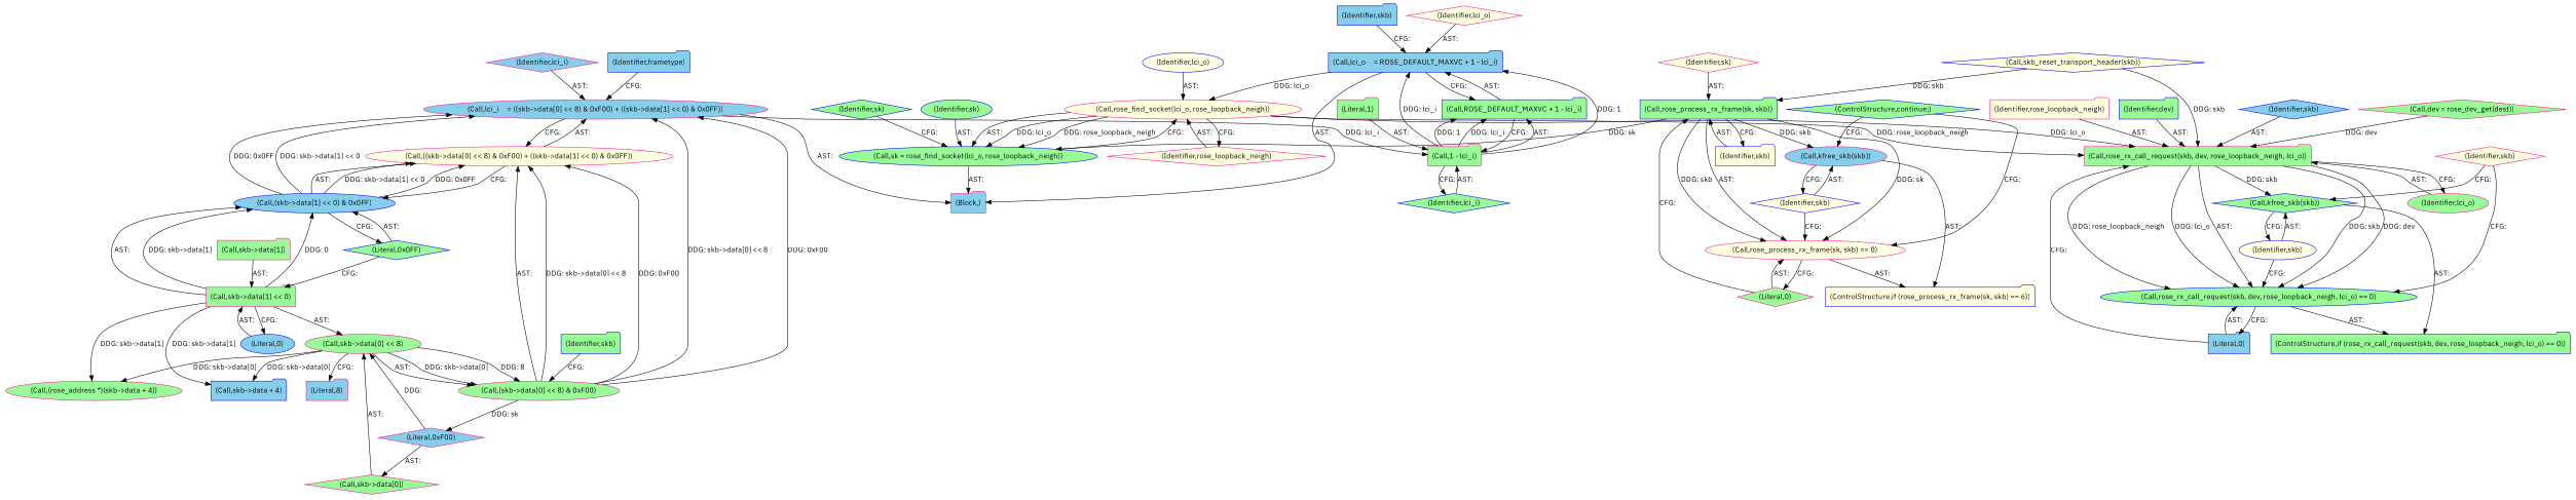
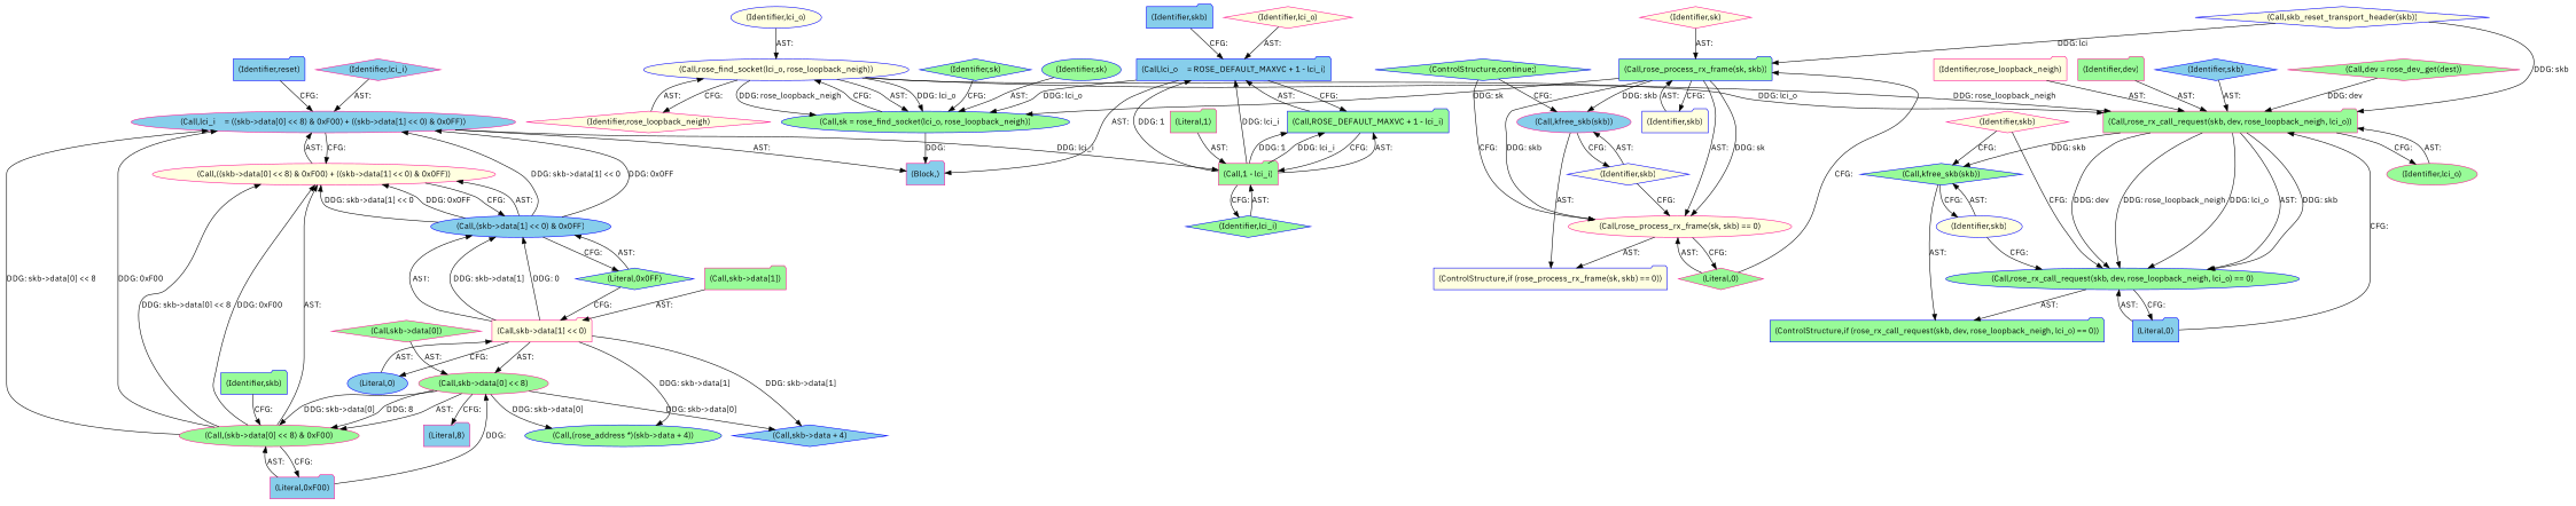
  digraph {
    fontname="IBM Plex Sans"
    node [color=deeppink fillcolor=palegreen fontname="IBM Plex Sans" shape=folder style=filled]
    edge [fontname="IBM Plex Sans"]
-   n1 [fillcolor=lightyellow label="(Call,rose_find_socket(lci_o, rose_loopback_neigh))" shape=ellipse]
+   n1 [color=blue fillcolor=lightyellow label="(Call,rose_find_socket(lci_o, rose_loopback_neigh))" shape=ellipse]
    n2 [color=blue label="(Call,sk = rose_find_socket(lci_o, rose_loopback_neigh))" shape=ellipse]
    n3 [label="(Call,rose_rx_call_request(skb, dev, rose_loopback_neigh, lci_o))"]
    n4 [fillcolor=lightyellow label="(Identifier,rose_loopback_neigh)" shape=diamond]
    n5 [fillcolor=skyblue label="(Block,)"]
    n6 [color=blue label="(Call,rose_rx_call_request(skb, dev, rose_loopback_neigh, lci_o) == 0)" shape=ellipse]
    n7 [color=blue label="(Call,kfree_skb(skb))" shape=diamond]
    n8 [label="(Identifier,lci_o)" shape=ellipse]
    n9 [color=blue fillcolor=skyblue label="(Call,lci_o     = ROSE_DEFAULT_MAXVC + 1 - lci_i)"]
    n10 [color=blue label="(Call,ROSE_DEFAULT_MAXVC + 1 - lci_i)"]
    n11 [label="(Call,1 - lci_i)"]
    n12 [color=blue label="(Identifier,lci_i)" shape=diamond]
    n13 [fillcolor=skyblue label="(Call,lci_i     = ((skb->data[0] << 8) & 0xF00) + ((skb->data[1] << 0) & 0x0FF))" shape=ellipse]
    n14 [fillcolor=lightyellow label="(Call,((skb->data[0] << 8) & 0xF00) + ((skb->data[1] << 0) & 0x0FF))" shape=ellipse]
    n15 [color=blue fillcolor=skyblue label="(Call,(skb->data[1] << 0) & 0x0FF)" shape=ellipse]
    n16 [label="(Call,(skb->data[0] << 8) & 0xF00)" shape=ellipse]
-   n17 [fillcolor=skyblue label="(Literal,0xF00)" shape=diamond]
+   n17 [fillcolor=skyblue label="(Literal,0xF00)"]
    n18 [label="(Call,skb->data[0] << 8)" shape=ellipse]
-   n19 [label="(Call,(rose_address *)(skb->data + 4))" shape=ellipse]
-   n20 [color=blue fillcolor=skyblue label="(Call,skb->data + 4)"]
+   n19 [color=blue label="(Call,(rose_address *)(skb->data + 4))" shape=ellipse]
+   n20 [color=blue fillcolor=skyblue label="(Call,skb->data + 4)" shape=diamond]
    n21 [fillcolor=skyblue label="(Literal,8)"]
    n22 [color=blue label="(Literal,0x0FF)" shape=diamond]
-   n23 [label="(Call,skb->data[1] << 0)"]
+   n23 [fillcolor=lightyellow label="(Call,skb->data[1] << 0)"]
    n24 [color=blue fillcolor=skyblue label="(Literal,0)" shape=ellipse]
    n25 [color=blue label="(Call,rose_process_rx_frame(sk, skb))"]
    n26 [fillcolor=lightyellow label="(Call,rose_process_rx_frame(sk, skb) == 0)" shape=ellipse]
    n27 [fillcolor=skyblue label="(Call,kfree_skb(skb))" shape=ellipse]
    n28 [color=blue fillcolor=lightyellow label="(Identifier,skb)"]
    n29 [label="(Literal,0)" shape=diamond]
-   n30 [color=blue fillcolor=lightyellow label="(ControlStructure,if (rose_process_rx_frame(sk, skb) == 6))"]
+   n30 [color=blue fillcolor=lightyellow label="(ControlStructure,if (rose_process_rx_frame(sk, skb) == 0))"]
    n31 [color=blue fillcolor=lightyellow label="(Identifier,skb)" shape=diamond]
    n32 [color=blue fillcolor=skyblue label="(Literal,0)"]
    n33 [color=blue label="(ControlStructure,if (rose_rx_call_request(skb, dev, rose_loopback_neigh, lci_o) == 0))"]
    n34 [color=blue fillcolor=lightyellow label="(Identifier,skb)" shape=ellipse]
    n35 [fillcolor=skyblue label="(Identifier,lci_i)" shape=diamond]
    n36 [label="(Call,skb->data[0])" shape=diamond]
    n37 [color=blue label="(Identifier,sk)" shape=diamond]
-   n38 [color=blue fillcolor=skyblue label="(Identifier,frametype)"]
+   n38 [color=blue fillcolor=skyblue label="(Identifier,reset)"]
    n39 [fillcolor=lightyellow label="(Identifier,sk)" shape=diamond]
    n40 [color=blue fillcolor=skyblue label="(Identifier,skb)" shape=diamond]
    n41 [color=blue fillcolor=skyblue label="(Identifier,skb)"]
    n42 [label="(Call,dev = rose_dev_get(dest))" shape=diamond]
    n43 [fillcolor=lightyellow label="(Identifier,lci_o)" shape=diamond]
    n44 [color=blue label="(ControlStructure,continue;)" shape=diamond]
    n45 [color=blue fillcolor=lightyellow label="(Call,skb_reset_transport_header(skb))" shape=diamond]
    n46 [label="(Literal,1)"]
    n47 [color=blue label="(Identifier,sk)" shape=ellipse]
    n48 [fillcolor=lightyellow label="(Identifier,rose_loopback_neigh)"]
    n49 [label="(Call,skb->data[1])"]
-   n50 [color=blue label="(Identifier,dev)"]
+   n50 [label="(Identifier,dev)"]
    n51 [fillcolor=lightyellow label="(Identifier,skb)" shape=diamond]
    n52 [color=blue label="(Identifier,skb)"]
    n53 [color=blue fillcolor=lightyellow label="(Identifier,lci_o)" shape=ellipse]
    n1 -> n2 [label="AST: "]
    n1 -> n2 [label="DDG: lci_o"]
    n1 -> n2 [label="DDG: rose_loopback_neigh"]
    n1 -> n3 [label="DDG: rose_loopback_neigh"]
    n1 -> n3 [label="DDG: lci_o"]
    n1 -> n4 [label="CFG: "]
    n2 -> n1 [label="CFG: "]
-   n2 -> n5 [label="AST: "]
+   n2 -> n5 [label="DDG: "]
    n3 -> n6 [label="AST: "]
    n3 -> n6 [label="DDG: skb"]
    n3 -> n6 [label="DDG: dev"]
    n3 -> n6 [label="DDG: rose_loopback_neigh"]
    n3 -> n6 [label="DDG: lci_o"]
    n3 -> n7 [label="DDG: skb"]
    n3 -> n8 [label="CFG: "]
    n4 -> n1 [label="AST: "]
    n6 -> n32 [label="CFG: "]
    n6 -> n33 [label="AST: "]
    n7 -> n33 [label="AST: "]
    n7 -> n34 [label="CFG: "]
    n8 -> n3 [label="AST: "]
-   n9 -> n1 [label="DDG: lci_o"]
+   n9 -> n2 [label="DDG: lci_o"]
    n9 -> n5 [label="AST: "]
    n9 -> n10 [label="CFG: "]
    n10 -> n9 [label="AST: "]
    n10 -> n11 [label="CFG: "]
    n11 -> n9 [label="DDG: 1"]
    n11 -> n9 [label="DDG: lci_i"]
    n11 -> n10 [label="AST: "]
    n11 -> n10 [label="DDG: 1"]
    n11 -> n10 [label="DDG: lci_i"]
    n11 -> n12 [label="CFG: "]
    n12 -> n11 [label="AST: "]
    n13 -> n5 [label="AST: "]
    n13 -> n11 [label="DDG: lci_i"]
    n13 -> n14 [label="CFG: "]
    n14 -> n13 [label="AST: "]
    n14 -> n15 [label="CFG: "]
    n15 -> n13 [label="DDG: skb->data[1] << 0"]
    n15 -> n13 [label="DDG: 0x0FF"]
    n15 -> n14 [label="AST: "]
    n15 -> n14 [label="DDG: skb->data[1] << 0"]
    n15 -> n14 [label="DDG: 0x0FF"]
    n15 -> n22 [label="CFG: "]
    n16 -> n13 [label="DDG: skb->data[0] << 8"]
    n16 -> n13 [label="DDG: 0xF00"]
    n16 -> n14 [label="AST: "]
    n16 -> n14 [label="DDG: skb->data[0] << 8"]
    n16 -> n14 [label="DDG: 0xF00"]
-   n16 -> n17 [label="DDG: sk"]
-   n17 -> n36 [label="AST: "]
+   n16 -> n17 [label="CFG: "]
+   n17 -> n16 [label="AST: "]
    n17 -> n18 [label="DDG: "]
    n18 -> n16 [label="AST: "]
    n18 -> n16 [label="DDG: skb->data[0]"]
    n18 -> n16 [label="DDG: 8"]
    n18 -> n19 [label="DDG: skb->data[0]"]
    n18 -> n20 [label="DDG: skb->data[0]"]
    n18 -> n21 [label="CFG: "]
    n22 -> n15 [label="AST: "]
    n22 -> n23 [label="CFG: "]
    n23 -> n15 [label="AST: "]
    n23 -> n15 [label="DDG: skb->data[1]"]
    n23 -> n15 [label="DDG: 0"]
    n23 -> n18 [label="AST: "]
    n23 -> n19 [label="DDG: skb->data[1]"]
    n23 -> n20 [label="DDG: skb->data[1]"]
    n23 -> n24 [label="CFG: "]
    n24 -> n23 [label="AST: "]
    n25 -> n2 [label="DDG: sk"]
    n25 -> n26 [label="AST: "]
    n25 -> n26 [label="DDG: sk"]
    n25 -> n26 [label="DDG: skb"]
    n25 -> n27 [label="DDG: skb"]
    n25 -> n28 [label="CFG: "]
    n26 -> n29 [label="CFG: "]
    n26 -> n30 [label="AST: "]
    n27 -> n30 [label="AST: "]
    n27 -> n31 [label="CFG: "]
    n28 -> n25 [label="AST: "]
    n29 -> n25 [label="CFG: "]
    n29 -> n26 [label="AST: "]
    n31 -> n26 [label="CFG: "]
    n31 -> n27 [label="AST: "]
    n32 -> n3 [label="CFG: "]
    n32 -> n6 [label="AST: "]
    n34 -> n6 [label="CFG: "]
    n34 -> n7 [label="AST: "]
    n35 -> n13 [label="AST: "]
    n36 -> n18 [label="AST: "]
    n37 -> n2 [label="CFG: "]
    n38 -> n13 [label="CFG: "]
    n39 -> n25 [label="AST: "]
    n40 -> n3 [label="AST: "]
    n41 -> n9 [label="CFG: "]
    n42 -> n3 [label="DDG: dev"]
    n43 -> n9 [label="AST: "]
    n44 -> n26 [label="CFG: "]
    n44 -> n27 [label="CFG: "]
    n45 -> n3 [label="DDG: skb"]
-   n45 -> n25 [label="DDG: skb"]
+   n45 -> n25 [label="DDG: lci"]
    n46 -> n11 [label="AST: "]
    n47 -> n2 [label="AST: "]
    n48 -> n3 [label="AST: "]
    n49 -> n23 [label="AST: "]
    n50 -> n3 [label="AST: "]
    n51 -> n6 [label="CFG: "]
    n51 -> n7 [label="CFG: "]
    n52 -> n16 [label="CFG: "]
    n53 -> n1 [label="AST: "]
  }
